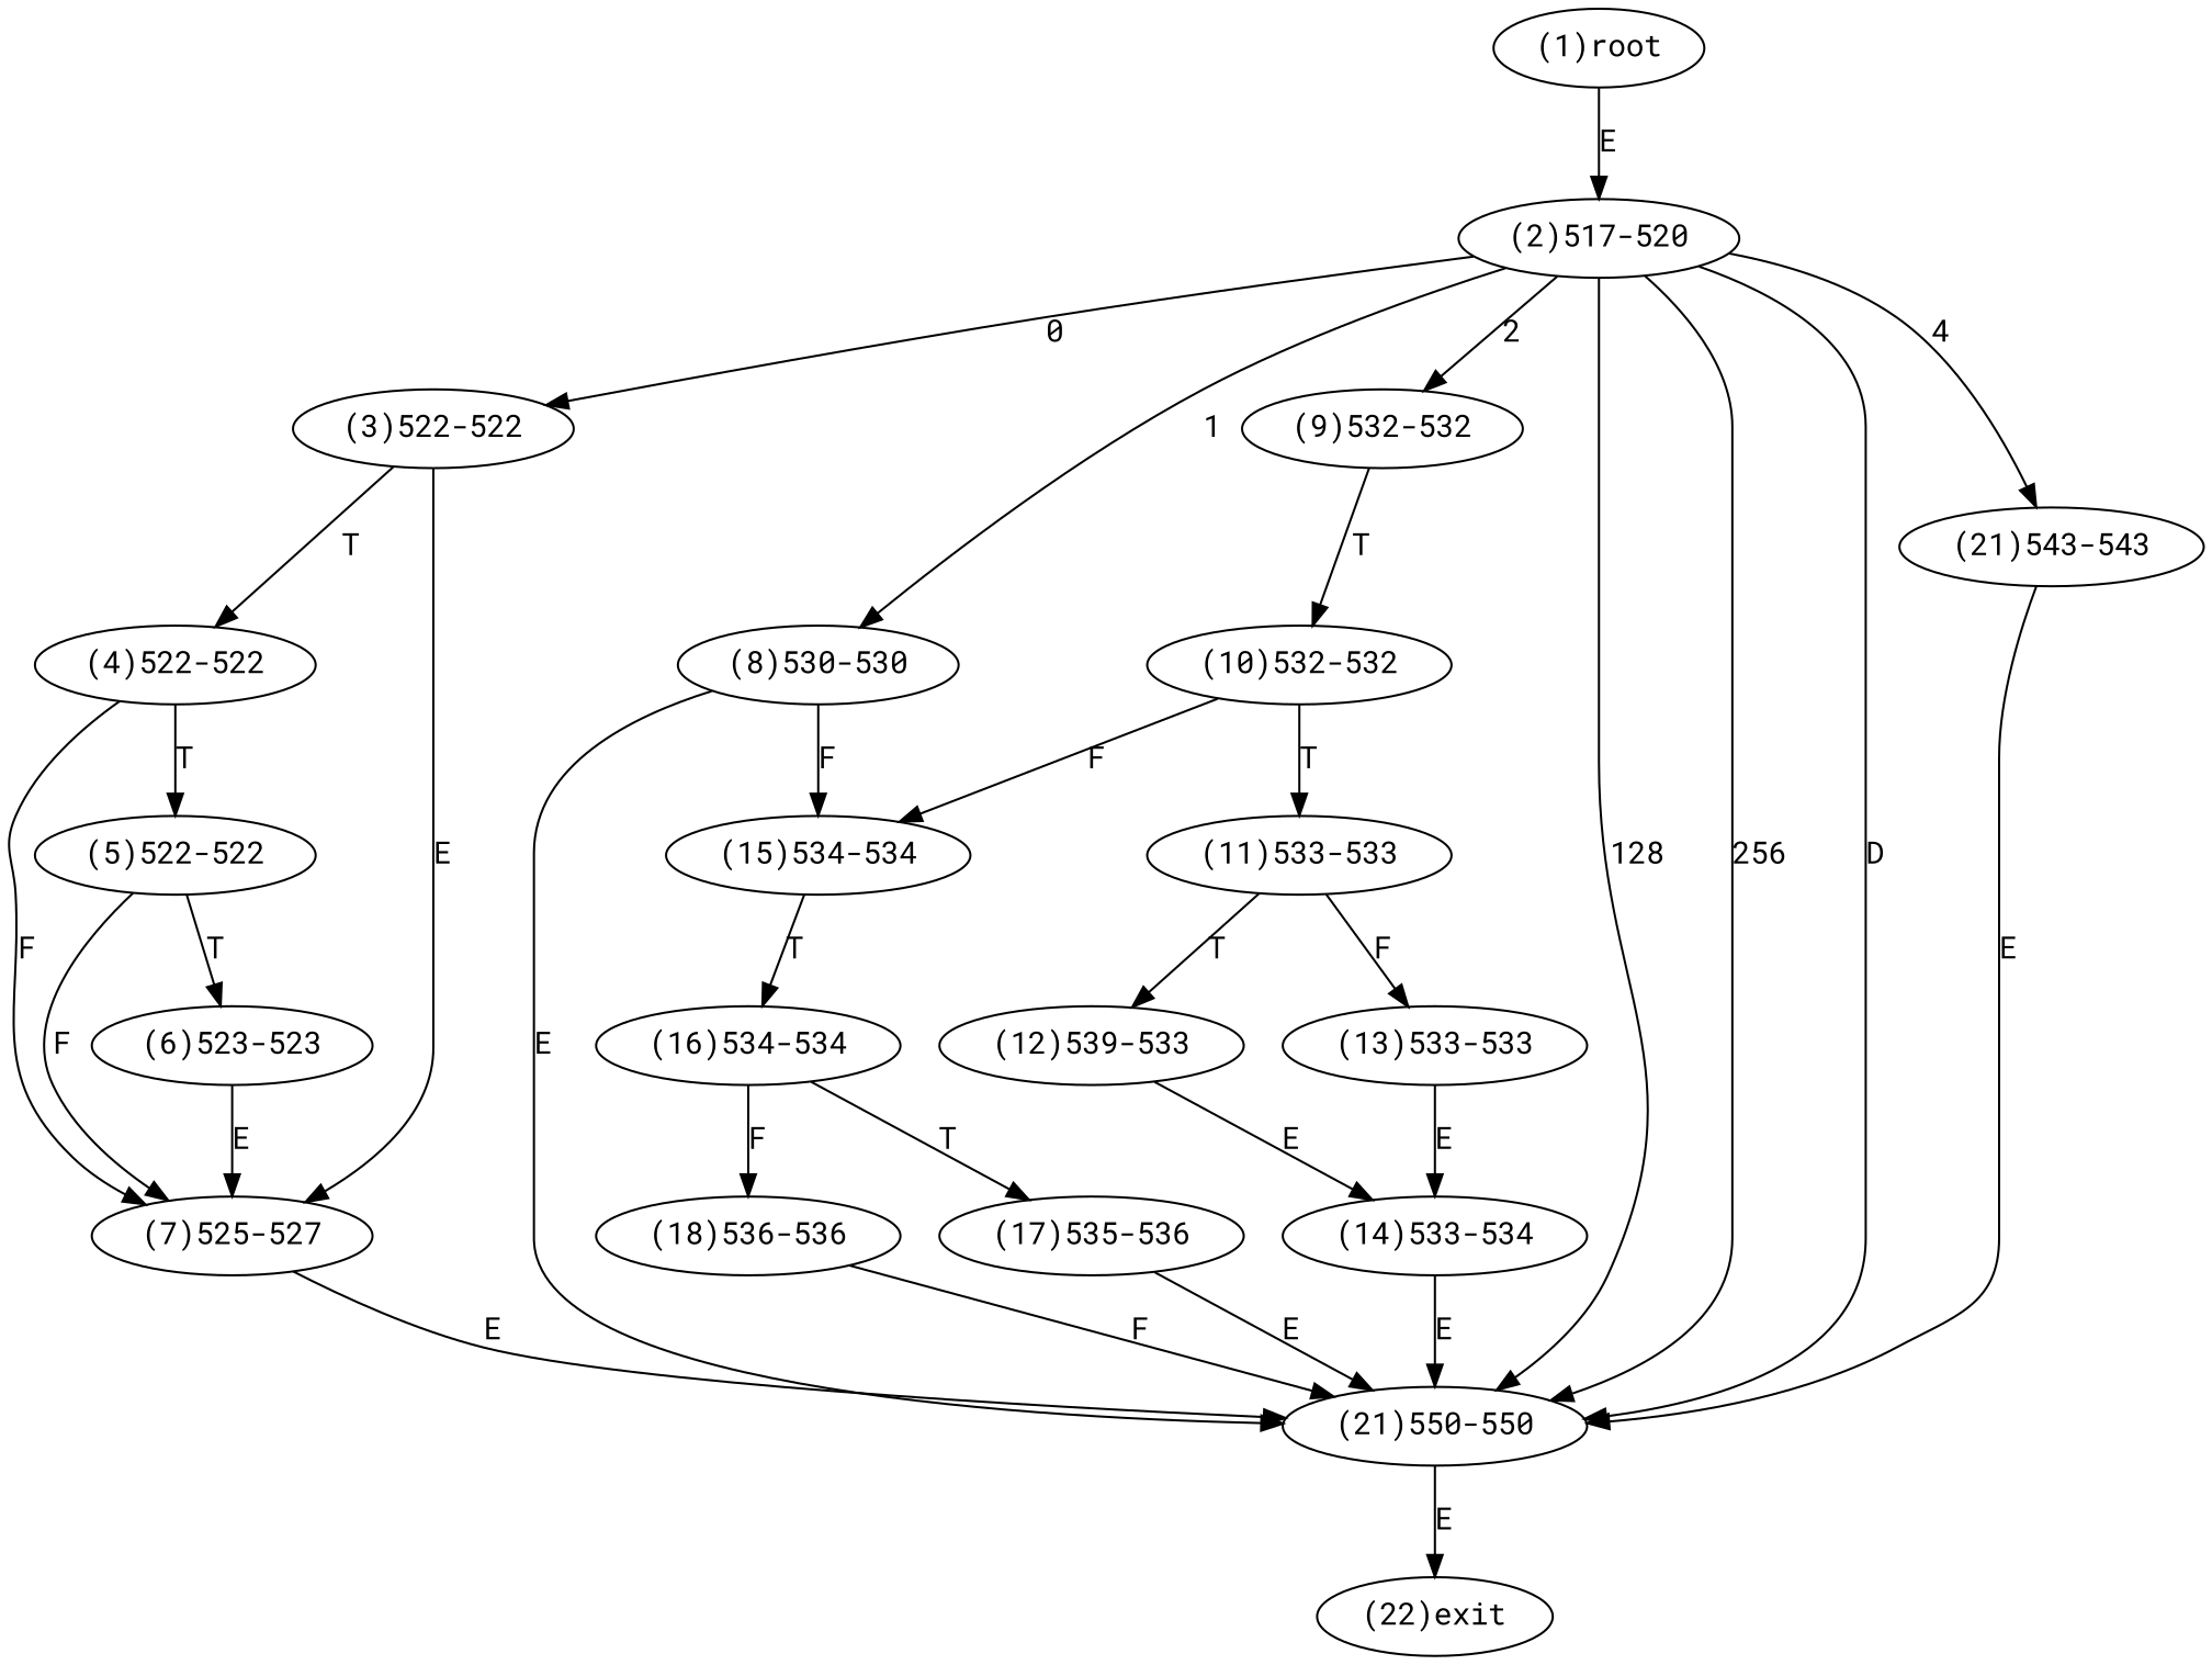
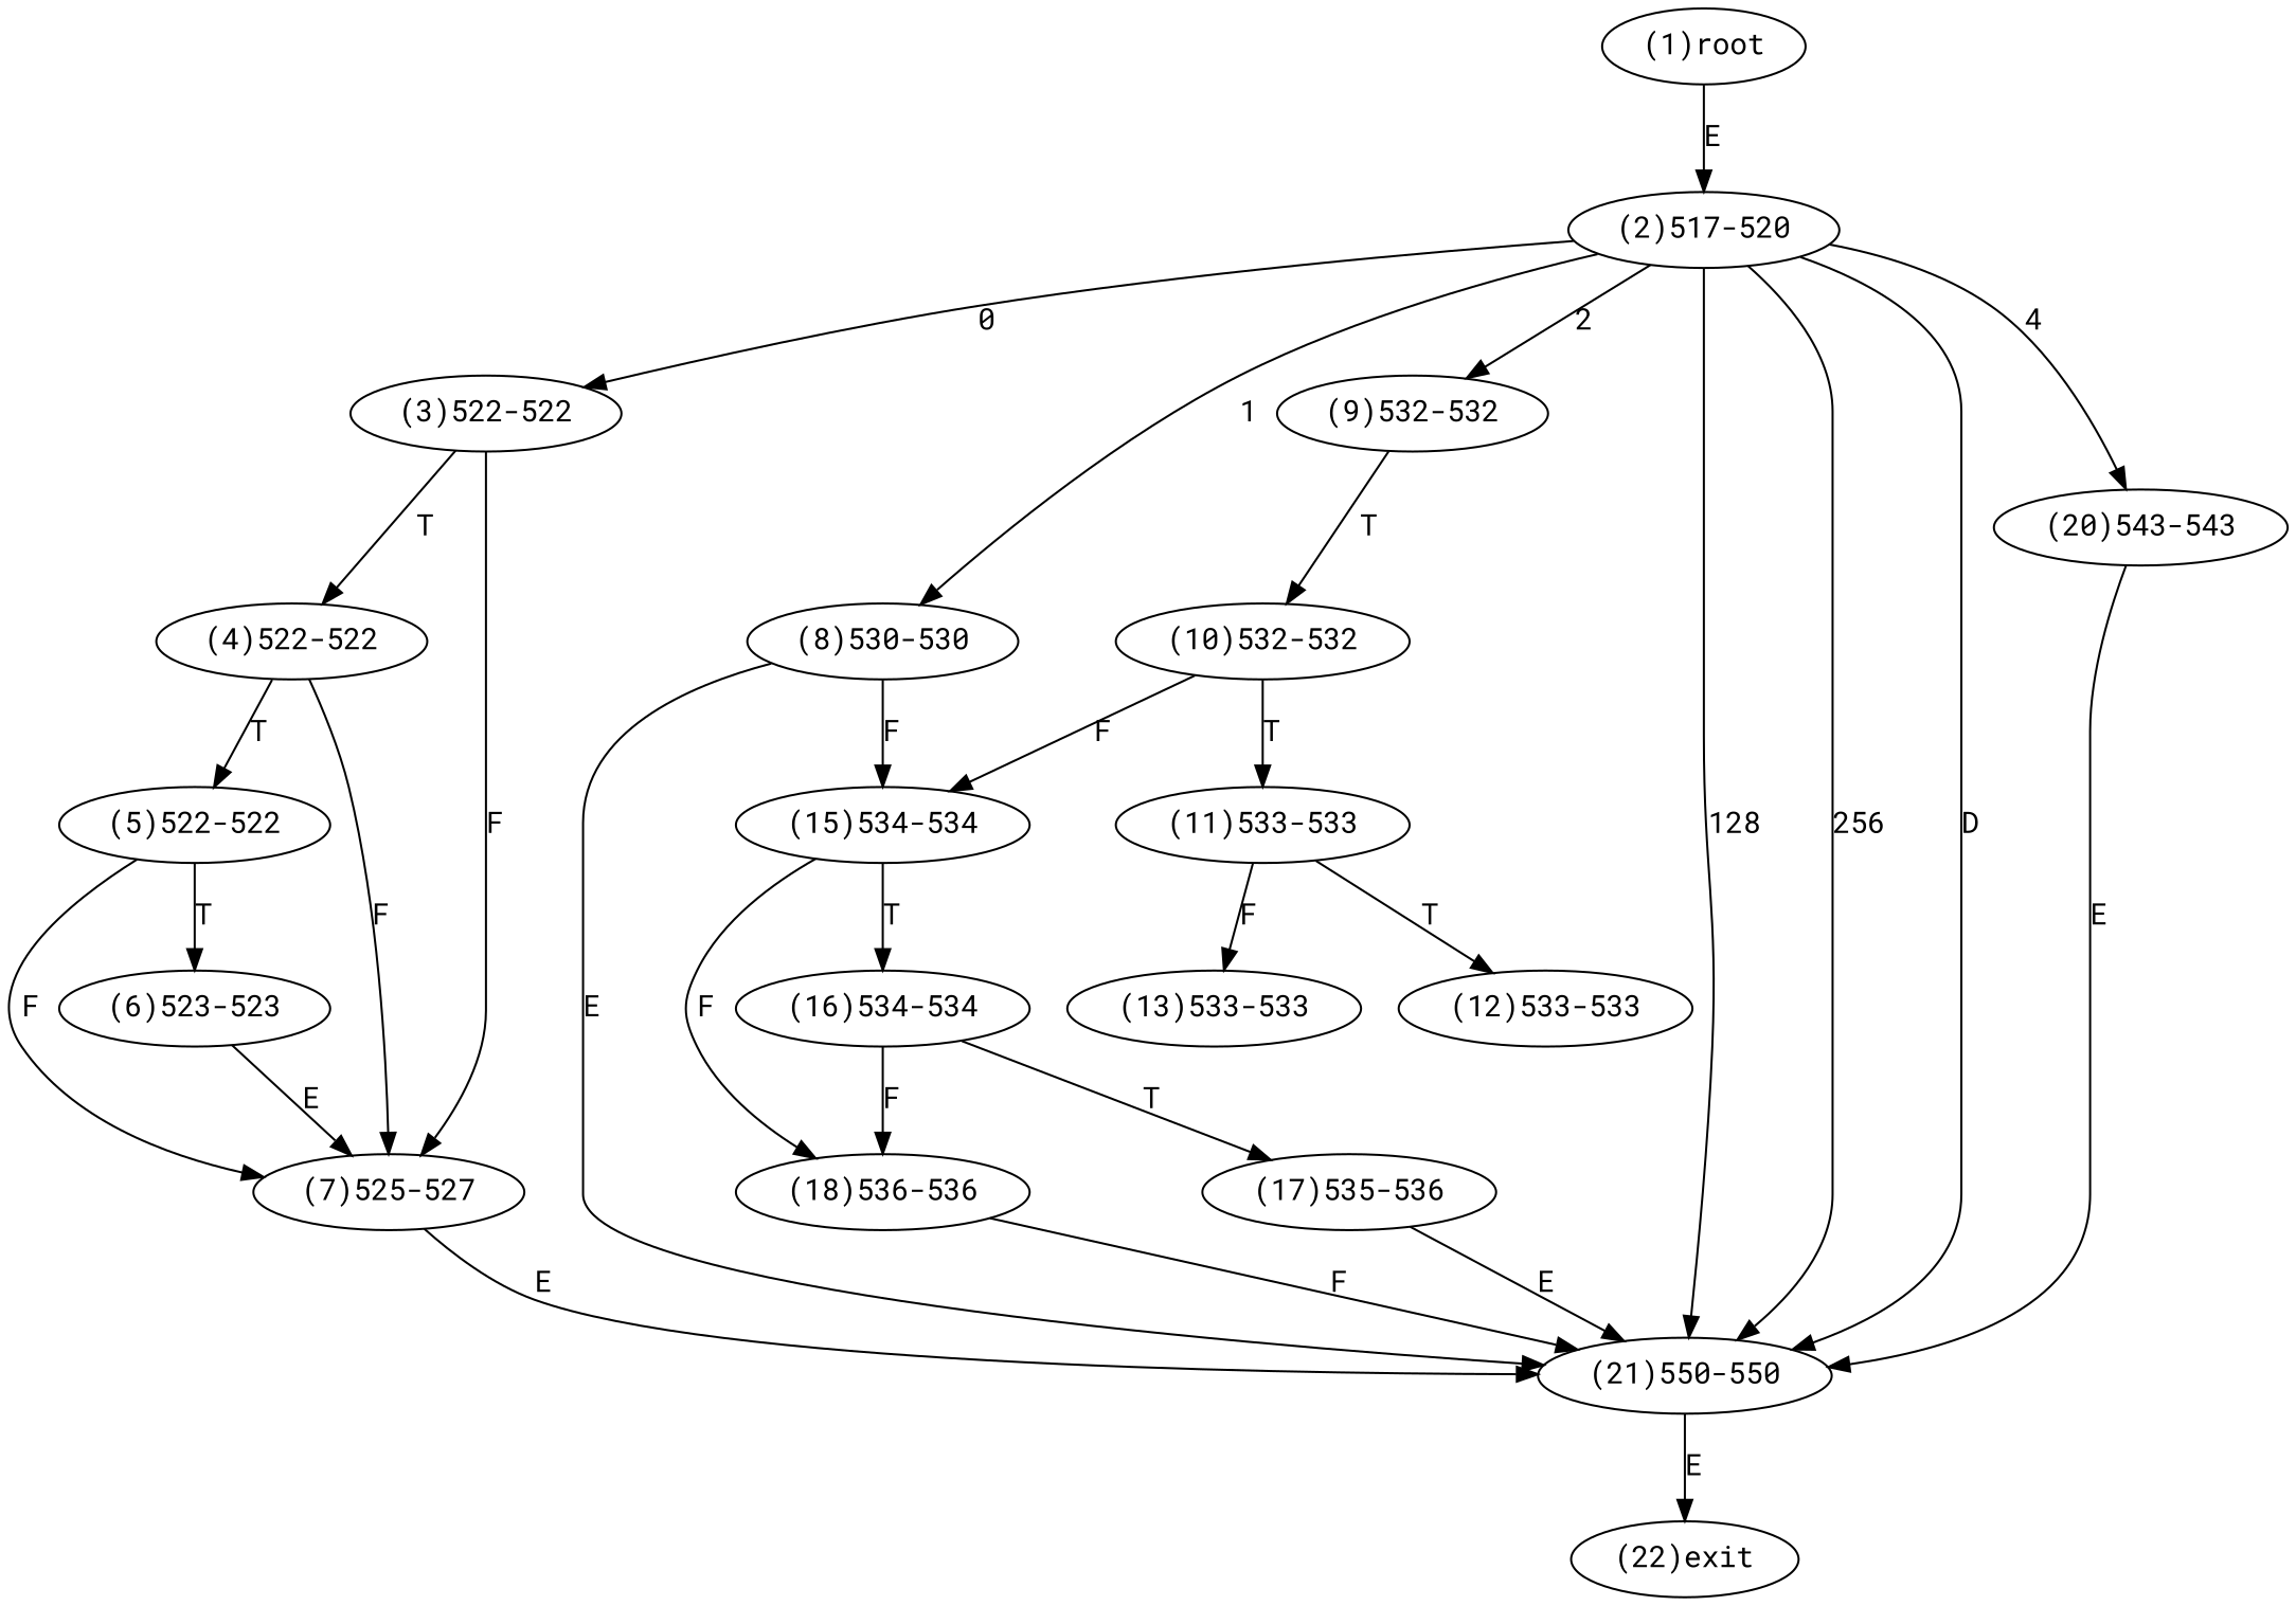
  digraph {
    fontname="Roboto Mono"
    node [fontname="Roboto Mono"]
    edge [fontname="Roboto Mono"]
    n1 [label="(1)root"]
    n2 [label="(2)517-520"]
    n3 [label="(3)522-522"]
    n4 [label="(8)530-530"]
    n5 [label="(9)532-532"]
    n6 [label="(21)550-550"]
-   n7 [label="(21)543-543"]
+   n7 [label="(20)543-543"]
    n8 [label="(4)522-522"]
    n9 [label="(7)525-527"]
    n10 [label="(15)534-534"]
    n11 [label="(10)532-532"]
    n12 [label="(22)exit"]
    n13 [label="(5)522-522"]
    n14 [label="(6)523-523"]
    n15 [label="(11)533-533"]
    n16 [label="(16)534-534"]
    n17 [label="(18)536-536"]
-   n18 [label="(12)539-533"]
+   n18 [label="(12)533-533"]
    n19 [label="(13)533-533"]
-   n20 [label="(14)533-534"]
    n21 [label="(17)535-536"]
    n1 -> n2 [label=E]
    n2 -> n3 [label=0]
    n2 -> n4 [label=1]
    n2 -> n5 [label=2]
    n2 -> n6 [label=128]
    n2 -> n6 [label=256]
    n2 -> n6 [label=D]
    n2 -> n7 [label=4]
    n3 -> n8 [label=T]
-   n3 -> n9 [label=E]
+   n3 -> n9 [label=F]
    n4 -> n6 [label=E]
    n4 -> n10 [label=F]
    n5 -> n11 [label=T]
    n6 -> n12 [label=E]
    n7 -> n6 [label=E]
    n8 -> n9 [label=F]
    n8 -> n13 [label=T]
    n9 -> n6 [label=E]
    n10 -> n16 [label=T]
+   n10 -> n17 [label=F]
    n11 -> n10 [label=F]
    n11 -> n15 [label=T]
    n13 -> n9 [label=F]
    n13 -> n14 [label=T]
    n14 -> n9 [label=E]
    n15 -> n18 [label=T]
    n15 -> n19 [label=F]
    n16 -> n17 [label=F]
    n16 -> n21 [label=T]
    n17 -> n6 [label=F]
-   n18 -> n20 [label=E]
-   n19 -> n20 [label=E]
-   n20 -> n6 [label=E]
    n21 -> n6 [label=E]
  }
